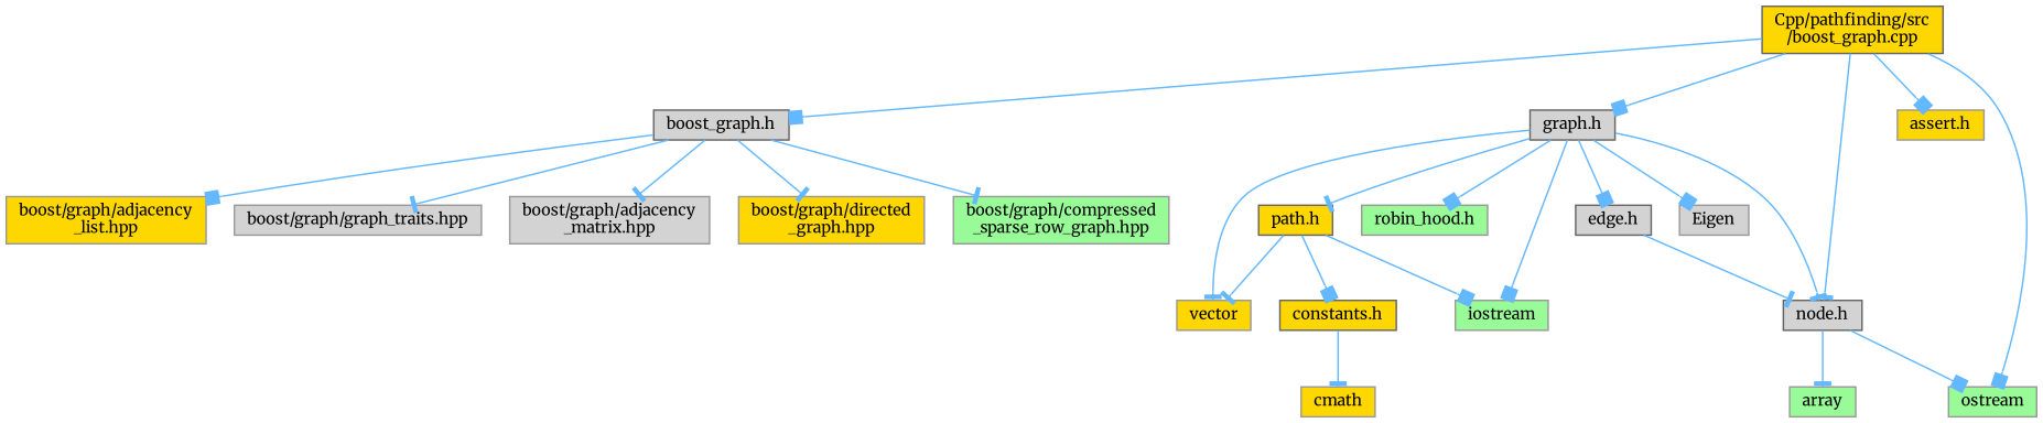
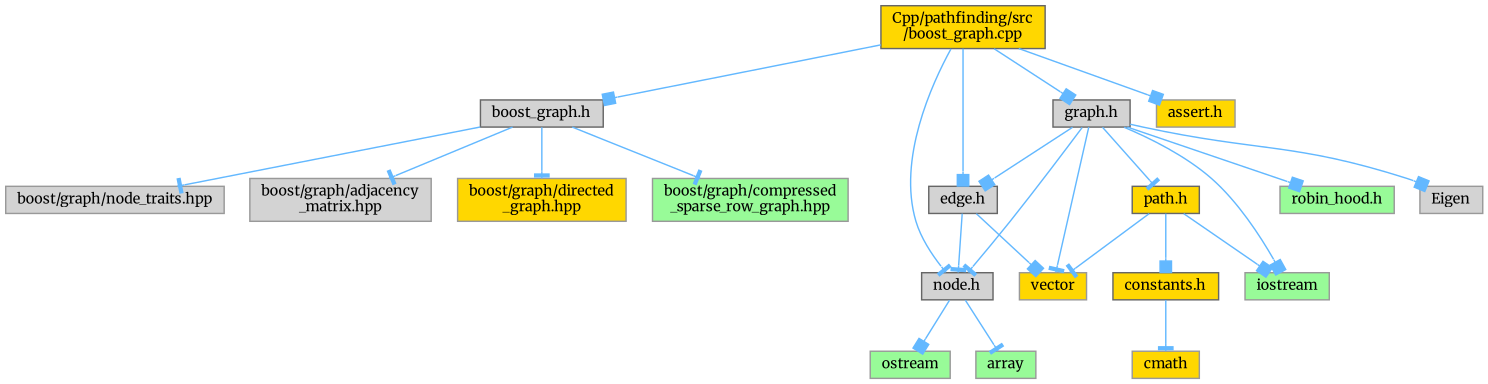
  digraph {
    fontname=Merriweather
    node [color=grey60 fillcolor=gold fontname=Merriweather fontsize=10 shape=box style=filled]
    edge [arrowhead=box color=steelblue1 fontname=Merriweather fontsize=10 labelfontname=Helvetica labelfontsize=10 style=solid]
    n1 [color=gray40 fontcolor=black height=0.2 label="Cpp/pathfinding/src\l/boost_graph.cpp" width=0.4]
    n2 [color=grey40 fillcolor=lightgrey height=0.2 label="boost_graph.h" width=0.4]
    n3 [color=grey40 fillcolor=lightgrey height=0.2 label="graph.h" width=0.4]
    n4 [color=grey40 fillcolor=lightgrey height=0.2 label="edge.h" width=0.4]
    n5 [color=grey40 fillcolor=lightgrey height=0.2 label="node.h" width=0.4]
    n6 [height=0.2 label="assert.h" width=0.4]
-   n7 [fillcolor=lightgrey height=0.2 label="boost/graph/graph_traits.hpp" width=0.4]
+   n7 [fillcolor=lightgrey height=0.2 label="boost/graph/node_traits.hpp" width=0.4]
    n8 [fillcolor=lightgrey height=0.2 label="boost/graph/adjacency\l_matrix.hpp" width=0.4]
    n9 [height=0.2 label="boost/graph/directed\l_graph.hpp" width=0.4]
    n10 [fillcolor=palegreen height=0.2 label="boost/graph/compressed\l_sparse_row_graph.hpp" width=0.4]
-   n11 [height=0.2 label="boost/graph/adjacency\l_list.hpp" width=0.4]
    n12 [fillcolor=palegreen height=0.2 label="robin_hood.h" width=0.4]
    n13 [height=0.2 label=vector width=0.4]
    n14 [color=grey40 height=0.2 label="path.h" width=0.4]
    n15 [fillcolor=palegreen height=0.2 label=iostream width=0.4]
    n16 [fillcolor=lightgrey height=0.2 label=Eigen width=0.4]
    n17 [fillcolor=palegreen height=0.2 label=array width=0.4]
    n18 [fillcolor=palegreen height=0.2 label=ostream width=0.4]
    n19 [color=grey40 height=0.2 label="constants.h" width=0.4]
    n20 [height=0.2 label=cmath width=0.4]
    n1 -> n2
    n1 -> n3
-   n1 -> n18
+   n1 -> n4
    n1 -> n5 [arrowhead=tee]
    n1 -> n6
    n2 -> n7 [arrowhead=tee]
    n2 -> n8 [arrowhead=tee]
    n2 -> n9 [arrowhead=tee]
    n2 -> n10 [arrowhead=tee]
-   n2 -> n11
    n3 -> n4
    n3 -> n5 [arrowhead=tee]
    n3 -> n12
    n3 -> n13 [arrowhead=tee]
    n3 -> n14 [arrowhead=tee]
    n3 -> n15
    n3 -> n16
    n4 -> n5 [arrowhead=tee]
+   n4 -> n13
    n5 -> n17 [arrowhead=tee]
    n5 -> n18
    n14 -> n13 [arrowhead=tee]
    n14 -> n15
    n14 -> n19
    n19 -> n20 [arrowhead=tee]
  }
